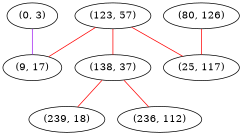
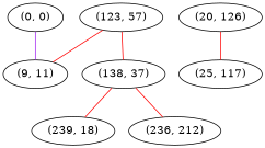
  graph {
    edge [color=red weight=1]
-   "(0, 0)" [label="(0, 3)"]
-   "(9, 11)" [label="(9, 17)"]
+   "(0, 0)"
+   "(9, 11)"
    "(123, 57)"
    n4 [label="(138, 37)"]
    "(25, 117)"
    n6 [label="(239, 18)"]
-   "(236, 112)"
-   "(20, 126)" [label="(80, 126)"]
+   "(236, 112)" [label="(236, 212)"]
+   "(20, 126)"
    "(0, 0)" -- "(9, 11)" [color=purple weight=4]
    "(123, 57)" -- "(9, 11)"
    "(123, 57)" -- n4
-   "(123, 57)" -- "(25, 117)"
    n4 -- n6
    n4 -- "(236, 112)"
    "(20, 126)" -- "(25, 117)"
  }
